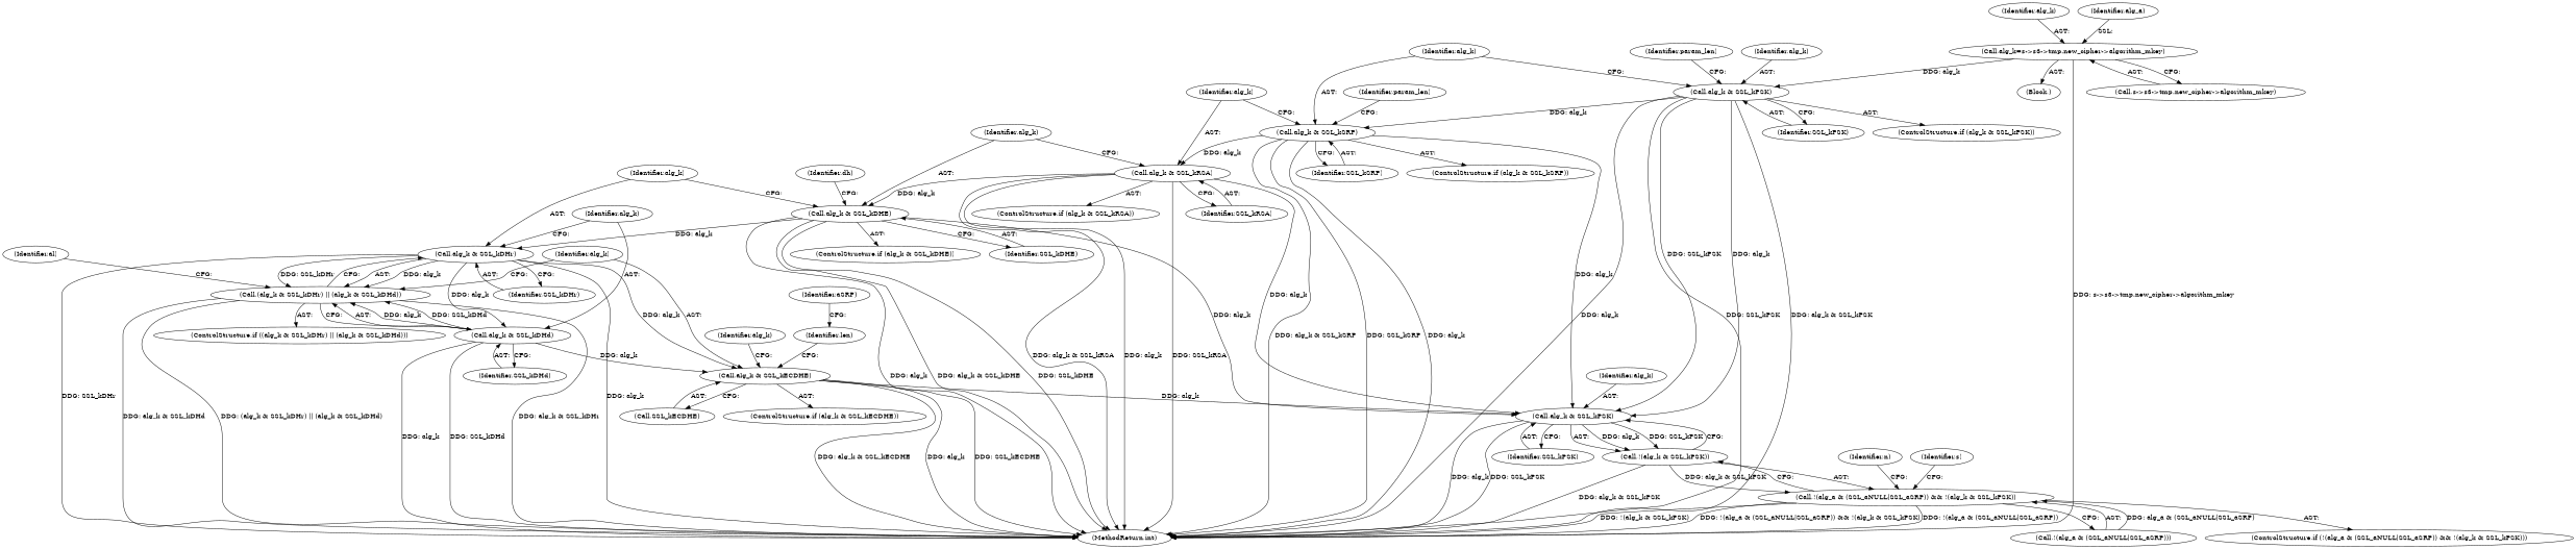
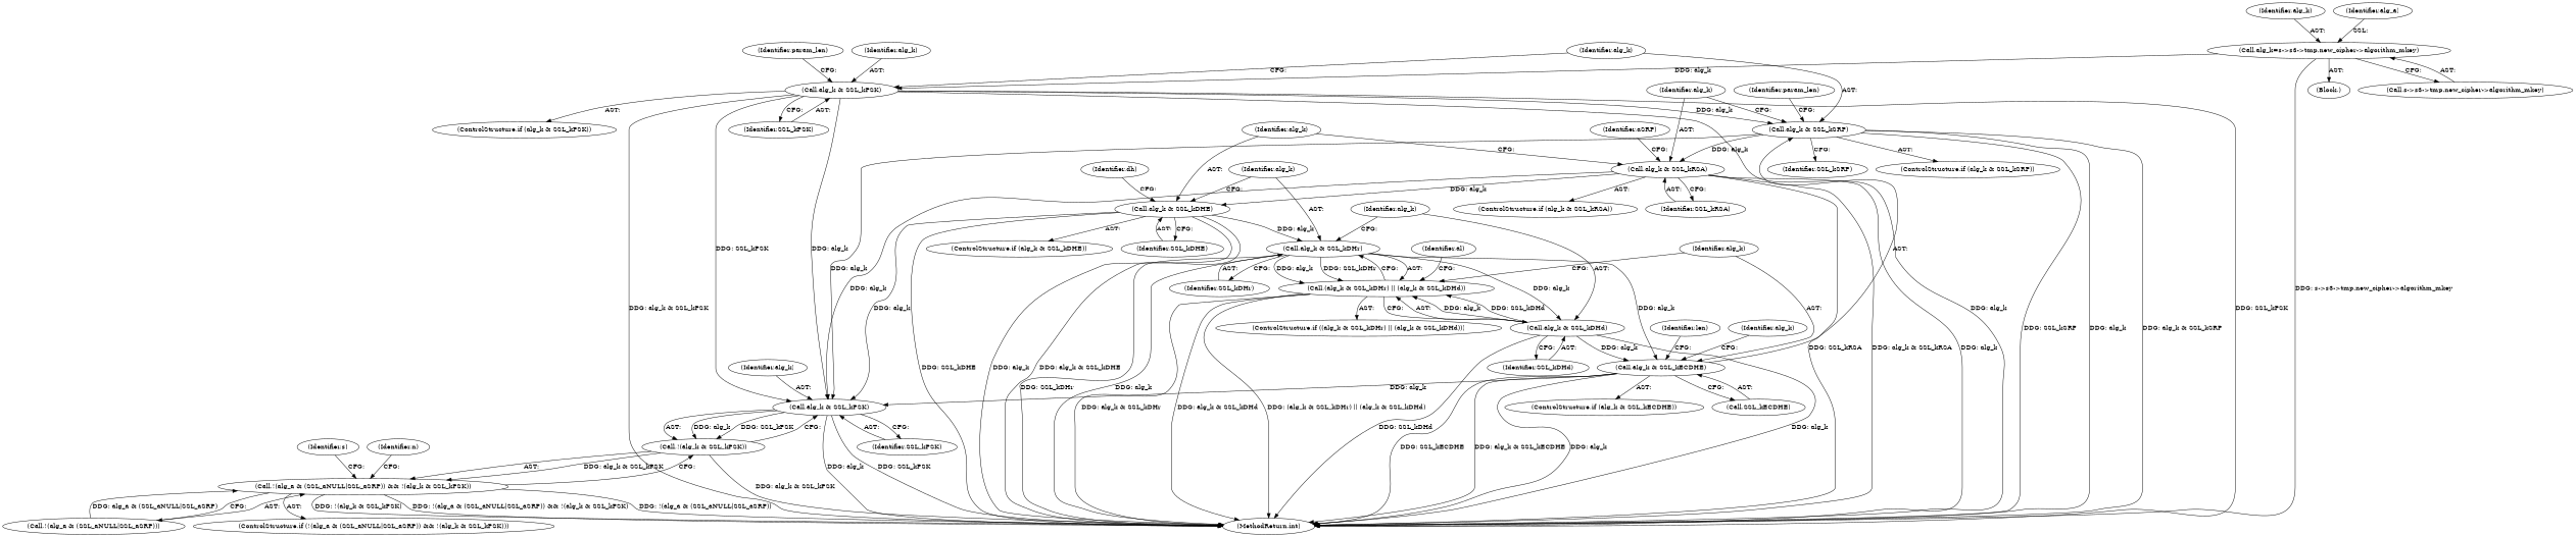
  digraph {
    n1 [label="(Call,alg_k=s->s3->tmp.new_cipher->algorithm_mkey)"]
    n2 [label="(Call,alg_k & SSL_kPSK)"]
    n3 [label="(MethodReturn,int)"]
    n4 [label="(Block,)"]
    n5 [label="(Call,s->s3->tmp.new_cipher->algorithm_mkey)"]
    n6 [label="(Call,alg_k & SSL_kSRP)"]
    n7 [label="(Call,alg_k & SSL_kPSK)"]
    n8 [label="(Identifier,SSL_kPSK)"]
    n9 [label="(ControlStructure,if (alg_k & SSL_kPSK))"]
    n10 [label="(Call,alg_k & SSL_kRSA)"]
    n11 [label="(Identifier,SSL_kSRP)"]
    n12 [label="(ControlStructure,if (alg_k & SSL_kSRP))"]
    n13 [label="(Call,!(alg_k & SSL_kPSK))"]
    n14 [label="(Identifier,SSL_kPSK)"]
    n15 [label="(Call,alg_k & SSL_kDHE)"]
    n16 [label="(Identifier,SSL_kRSA)"]
    n17 [label="(ControlStructure,if (alg_k & SSL_kRSA))"]
    n18 [label="(Call,alg_k & SSL_kDHr)"]
    n19 [label="(ControlStructure,if (alg_k & SSL_kDHE))"]
    n20 [label="(Identifier,SSL_kDHE)"]
    n21 [label="(Call,(alg_k & SSL_kDHr) || (alg_k & SSL_kDHd))"]
    n22 [label="(Call,alg_k & SSL_kDHd)"]
    n23 [label="(Call,alg_k & SSL_kECDHE)"]
    n24 [label="(Identifier,SSL_kDHr)"]
    n25 [label="(ControlStructure,if ((alg_k & SSL_kDHr) || (alg_k & SSL_kDHd)))"]
    n26 [label="(Identifier,SSL_kDHd)"]
    n27 [label="(ControlStructure,if (alg_k & SSL_kECDHE))"]
    n28 [label="(Call,SSL_kECDHE)"]
    n29 [label="(Call,!(alg_a & (SSL_aNULL|SSL_aSRP)) && !(alg_k & SSL_kPSK))"]
    n30 [label="(Call,!(alg_a & (SSL_aNULL|SSL_aSRP)))"]
    n31 [label="(ControlStructure,if (!(alg_a & (SSL_aNULL|SSL_aSRP)) && !(alg_k & SSL_kPSK)))"]
    n32 [label="(Identifier,len)"]
    n33 [label="(Identifier,alg_k)"]
    n34 [label="(Identifier,alg_k)"]
    n35 [label="(Identifier,alg_k)"]
    n36 [label="(Identifier,alg_k)"]
    n37 [label="(Identifier,dh)"]
    n38 [label="(Identifier,alg_k)"]
    n39 [label="(Identifier,param_len)"]
    n40 [label="(Identifier,s)"]
    n41 [label="(Identifier,param_len)"]
    n42 [label="(Identifier,alg_k)"]
    n43 [label="(Identifier,alg_a)"]
    n44 [label="(Identifier,alg_k)"]
    n45 [label="(Identifier,aSRP)"]
    n46 [label="(Identifier,alg_k)"]
    n47 [label="(Identifier,alg_k)"]
    n48 [label="(Identifier,al)"]
    n49 [label="(Identifier,n)"]
    n50 [label="(Identifier,alg_k)"]
    n1 -> n2 [label="DDG: alg_k"]
    n1 -> n3 [label="DDG: s->s3->tmp.new_cipher->algorithm_mkey"]
    n1 -> n4 [label="AST: "]
    n1 -> n5 [label="CFG: "]
    n2 -> n3 [label="DDG: alg_k & SSL_kPSK"]
    n2 -> n3 [label="DDG: alg_k"]
    n2 -> n3 [label="DDG: SSL_kPSK"]
    n2 -> n6 [label="DDG: alg_k"]
    n2 -> n7 [label="DDG: alg_k"]
    n2 -> n7 [label="DDG: SSL_kPSK"]
    n2 -> n8 [label="CFG: "]
    n2 -> n9 [label="AST: "]
    n5 -> n1 [label="AST: "]
    n6 -> n3 [label="DDG: alg_k & SSL_kSRP"]
    n6 -> n3 [label="DDG: SSL_kSRP"]
    n6 -> n3 [label="DDG: alg_k"]
    n6 -> n7 [label="DDG: alg_k"]
    n6 -> n10 [label="DDG: alg_k"]
    n6 -> n11 [label="CFG: "]
    n6 -> n12 [label="AST: "]
    n7 -> n3 [label="DDG: alg_k"]
    n7 -> n3 [label="DDG: SSL_kPSK"]
    n7 -> n13 [label="AST: "]
    n7 -> n13 [label="DDG: alg_k"]
    n7 -> n13 [label="DDG: SSL_kPSK"]
    n7 -> n14 [label="CFG: "]
    n8 -> n2 [label="AST: "]
    n10 -> n3 [label="DDG: alg_k"]
    n10 -> n3 [label="DDG: SSL_kRSA"]
    n10 -> n3 [label="DDG: alg_k & SSL_kRSA"]
    n10 -> n7 [label="DDG: alg_k"]
    n10 -> n15 [label="DDG: alg_k"]
    n10 -> n16 [label="CFG: "]
    n10 -> n17 [label="AST: "]
-   n11 -> n6 [label="AST: "]
+   n23 -> n6 [label="AST: "]
    n13 -> n3 [label="DDG: alg_k & SSL_kPSK"]
    n13 -> n7 [label="CFG: "]
    n13 -> n29 [label="AST: "]
    n13 -> n29 [label="DDG: alg_k & SSL_kPSK"]
    n14 -> n7 [label="AST: "]
    n15 -> n3 [label="DDG: SSL_kDHE"]
    n15 -> n3 [label="DDG: alg_k"]
    n15 -> n3 [label="DDG: alg_k & SSL_kDHE"]
    n15 -> n7 [label="DDG: alg_k"]
    n15 -> n18 [label="DDG: alg_k"]
    n15 -> n19 [label="AST: "]
    n15 -> n20 [label="CFG: "]
    n16 -> n10 [label="AST: "]
    n18 -> n3 [label="DDG: SSL_kDHr"]
    n18 -> n3 [label="DDG: alg_k"]
    n18 -> n21 [label="AST: "]
    n18 -> n21 [label="DDG: alg_k"]
    n18 -> n21 [label="DDG: SSL_kDHr"]
    n18 -> n22 [label="DDG: alg_k"]
    n18 -> n23 [label="DDG: alg_k"]
    n18 -> n24 [label="CFG: "]
    n20 -> n15 [label="AST: "]
    n21 -> n3 [label="DDG: (alg_k & SSL_kDHr) || (alg_k & SSL_kDHd)"]
    n21 -> n3 [label="DDG: alg_k & SSL_kDHr"]
    n21 -> n3 [label="DDG: alg_k & SSL_kDHd"]
    n21 -> n18 [label="CFG: "]
    n21 -> n22 [label="CFG: "]
    n21 -> n25 [label="AST: "]
    n22 -> n3 [label="DDG: alg_k"]
    n22 -> n3 [label="DDG: SSL_kDHd"]
    n22 -> n21 [label="AST: "]
    n22 -> n21 [label="DDG: alg_k"]
    n22 -> n21 [label="DDG: SSL_kDHd"]
    n22 -> n23 [label="DDG: alg_k"]
    n22 -> n26 [label="CFG: "]
    n23 -> n3 [label="DDG: alg_k & SSL_kECDHE"]
    n23 -> n3 [label="DDG: alg_k"]
    n23 -> n3 [label="DDG: SSL_kECDHE"]
    n23 -> n7 [label="DDG: alg_k"]
    n23 -> n27 [label="AST: "]
    n23 -> n28 [label="CFG: "]
    n24 -> n18 [label="AST: "]
    n26 -> n22 [label="AST: "]
    n28 -> n23 [label="AST: "]
    n29 -> n3 [label="DDG: !(alg_k & SSL_kPSK)"]
    n29 -> n3 [label="DDG: !(alg_a & (SSL_aNULL|SSL_aSRP)) && !(alg_k & SSL_kPSK)"]
    n29 -> n3 [label="DDG: !(alg_a & (SSL_aNULL|SSL_aSRP))"]
    n29 -> n13 [label="CFG: "]
    n29 -> n30 [label="CFG: "]
    n29 -> n31 [label="AST: "]
    n30 -> n29 [label="AST: "]
    n30 -> n29 [label="DDG: alg_a & (SSL_aNULL|SSL_aSRP)"]
    n32 -> n23 [label="CFG: "]
    n33 -> n1 [label="AST: "]
    n34 -> n2 [label="CFG: "]
    n34 -> n6 [label="AST: "]
    n35 -> n15 [label="CFG: "]
    n35 -> n18 [label="AST: "]
    n36 -> n18 [label="CFG: "]
    n36 -> n22 [label="AST: "]
    n37 -> n15 [label="CFG: "]
    n38 -> n7 [label="AST: "]
    n39 -> n2 [label="CFG: "]
    n40 -> n29 [label="CFG: "]
    n41 -> n6 [label="CFG: "]
    n42 -> n10 [label="CFG: "]
    n42 -> n15 [label="AST: "]
    n43 -> n1 [label="SSL: "]
    n44 -> n21 [label="CFG: "]
    n44 -> n23 [label="AST: "]
-   n45 -> n32 [label="CFG: "]
+   n45 -> n10 [label="CFG: "]
    n46 -> n6 [label="CFG: "]
    n46 -> n10 [label="AST: "]
    n47 -> n23 [label="CFG: "]
    n48 -> n21 [label="CFG: "]
    n49 -> n29 [label="CFG: "]
    n50 -> n2 [label="AST: "]
  }
